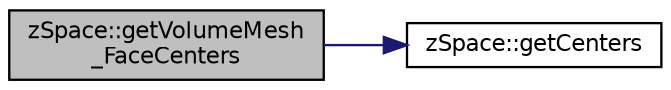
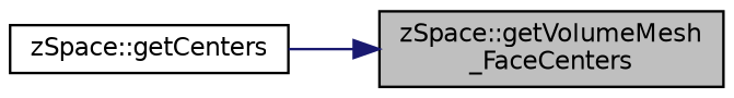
  digraph {
    rankdir=LR
    node [color=black fontname=Helvetica fontsize=10 shape=record style=filled]
    n1 [fillcolor=grey75 fontcolor=black height=0.2 label="zSpace::getVolumeMesh\l_FaceCenters" width=0.4]
    n2 [fillcolor=white height=0.2 label="zSpace::getCenters" width=0.4]
-   n1 -> n2 [color=midnightblue fontname=Helvetica fontsize=10 labelfontname=Helvetica labelfontsize=10 style=solid]
+   n2 -> n1 [color=midnightblue fontname=Helvetica fontsize=10 labelfontname=Helvetica labelfontsize=10 style=solid]
  }
